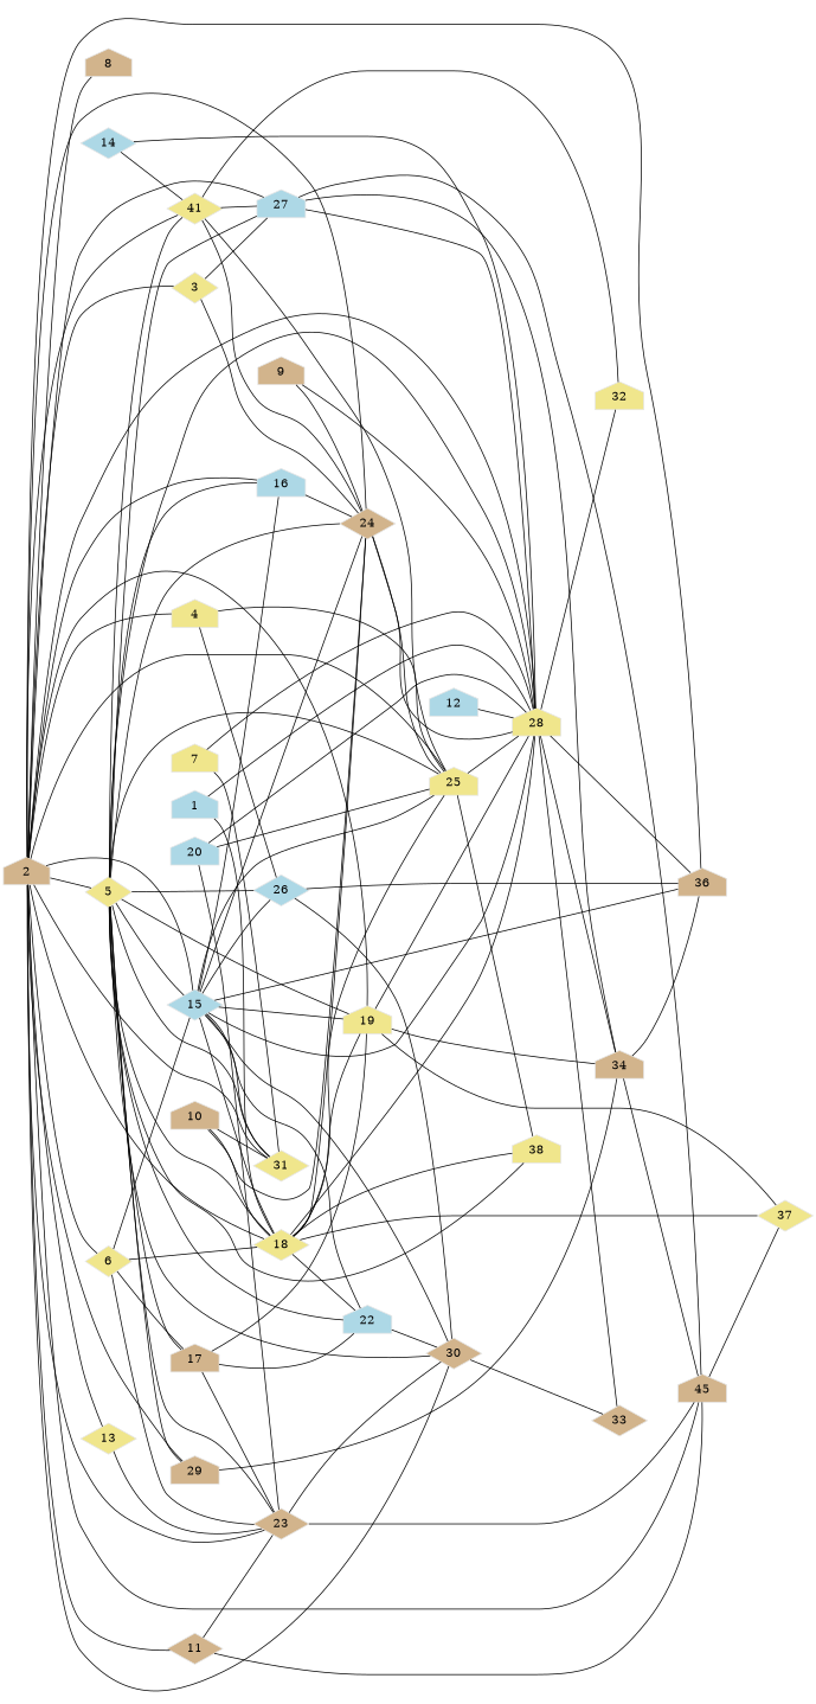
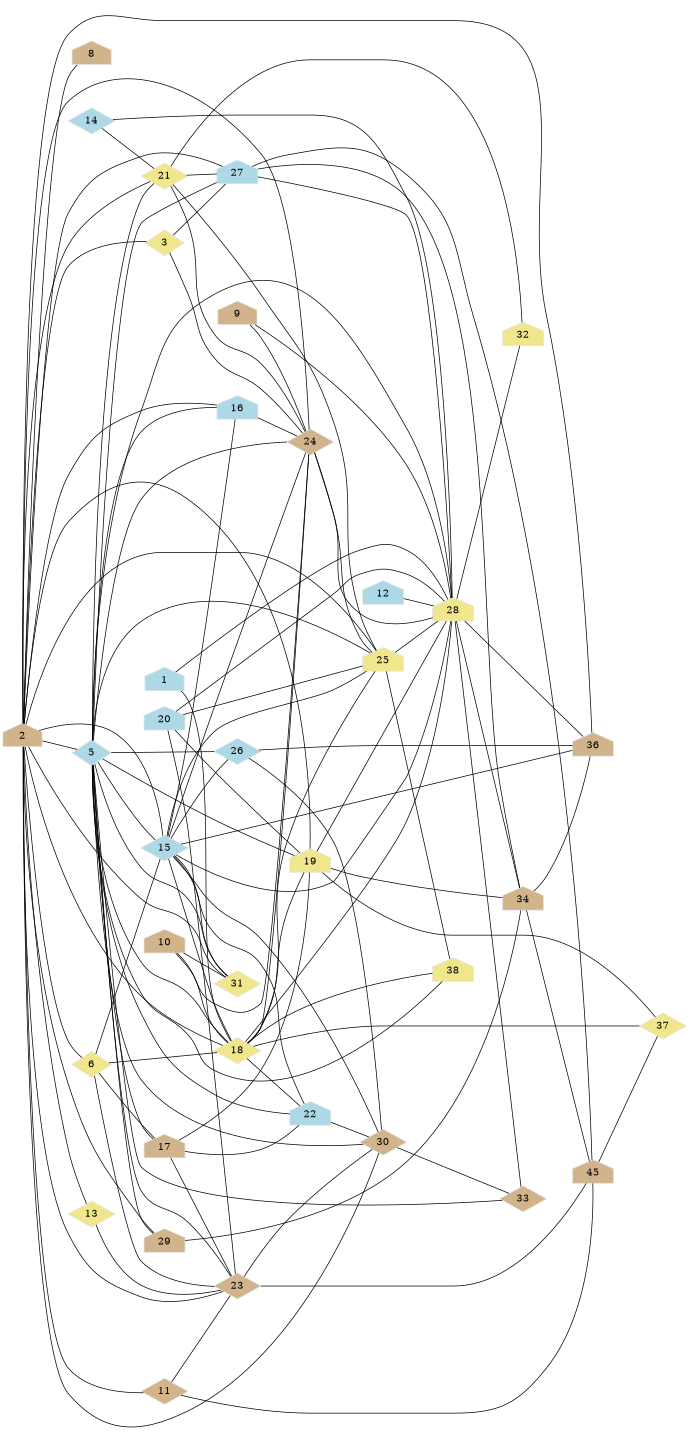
  graph {
    fontname="DejaVu Serif"
    rankdir=LR
    node [color=gray90 fillcolor=khaki fontname="DejaVu Serif" shape=house style=filled]
    edge [fontname="DejaVu Serif" weight=1.0]
    1 [fillcolor=lightblue]
    18 [shape=diamond]
    28
    19
    24 [fillcolor=tan shape=diamond]
    25
    22 [fillcolor=lightblue]
    38
    37 [shape=diamond]
    36 [fillcolor=tan]
    33 [fillcolor=tan shape=diamond]
    34 [fillcolor=tan]
    32
    2 [fillcolor=tan]
    3 [shape=diamond]
-   4
-   5 [shape=diamond]
+   5 [fillcolor=lightblue shape=diamond]
    6 [shape=diamond]
    8 [fillcolor=tan]
    11 [fillcolor=tan shape=diamond]
    13 [shape=diamond]
    15 [fillcolor=lightblue shape=diamond]
    16 [fillcolor=lightblue]
-   21 [shape=diamond label=41]
+   21 [shape=diamond]
    23 [fillcolor=tan shape=diamond]
    27 [fillcolor=lightblue]
    29 [fillcolor=tan]
    30 [fillcolor=tan shape=diamond]
    31 [shape=diamond]
    n30 [fillcolor=tan label=45]
    26 [fillcolor=lightblue shape=diamond]
    17 [fillcolor=tan]
-   7
    9 [fillcolor=tan]
    10 [fillcolor=tan]
    12 [fillcolor=lightblue]
    14 [fillcolor=lightblue shape=diamond]
    20 [fillcolor=lightblue]
    1 -- 18
    1 -- 28
    18 -- 28 [weight=2.0]
    18 -- 19
    18 -- 24 [weight=2.0]
    18 -- 25 [weight=2.0]
    18 -- 22
    18 -- 38
    18 -- 37 [weight=2.0]
    28 -- 36 [weight=2.0]
    28 -- 33
    28 -- 34
    28 -- 32
    19 -- 28 [weight=3.0]
    19 -- 37
    19 -- 34
    24 -- 28 [weight=2.0]
    24 -- 25
    25 -- 28 [weight=2.0]
    25 -- 38
    22 -- 30
    34 -- 36
    34 -- n30
    2 -- 18 [weight=5.0]
-   2 -- 28 [weight=4.0]
    2 -- 19
    2 -- 24 [weight=2.0]
    2 -- 25 [weight=4.0]
    2 -- 36
    2 -- 3
-   2 -- 4
    2 -- 5 [weight=7.0]
    2 -- 6
    2 -- 8
    2 -- 11
    2 -- 13
    2 -- 15 [weight=3.0]
    2 -- 16 [weight=2.0]
    2 -- 21
    2 -- 23 [weight=3.0]
    2 -- 27 [weight=2.0]
    2 -- 29
    2 -- 30
    2 -- 31 [weight=2.0]
-   2 -- n30
    3 -- 24
    3 -- 27
-   4 -- 25
-   4 -- 26
    5 -- 18 [weight=3.0]
    5 -- 28 [weight=3.0]
    5 -- 19
    5 -- 24 [weight=5.0]
    5 -- 25 [weight=3.0]
    5 -- 22 [weight=2.0]
    5 -- 38
+   5 -- 33 [weight=2.0]
    5 -- 15 [weight=3.0]
    5 -- 16
    5 -- 21 [weight=4.0]
    5 -- 23
    5 -- 27
    5 -- 29
    5 -- 30
    5 -- 31
    5 -- 26
    5 -- 17 [weight=2.0]
    6 -- 18
    6 -- 15
    6 -- 23
    6 -- 17
    11 -- 23
    11 -- n30
    13 -- 23
    15 -- 18 [weight=3.0]
    15 -- 28 [weight=2.0]
-   15 -- 19
+   20 -- 19
    15 -- 24 [weight=3.0]
    15 -- 25
    15 -- 22
    15 -- 36 [weight=2.0]
    15 -- 16
    15 -- 30
    15 -- 31 [weight=3.0]
    15 -- 26
    16 -- 24
    21 -- 24 [weight=2.0]
    21 -- 25
    21 -- 32
    21 -- 27
    23 -- 30
    23 -- n30
    27 -- 28
    27 -- 34
    27 -- n30
    29 -- 34
    30 -- 33
    n30 -- 37
    26 -- 36
    26 -- 30
    17 -- 19
    17 -- 22
    17 -- 23
-   7 -- 28
-   7 -- 31
    9 -- 28
    9 -- 24 [weight=2.0]
    10 -- 18
    10 -- 24
    10 -- 31
    12 -- 28
    14 -- 28
    14 -- 21
    20 -- 28
    20 -- 25
    20 -- 23
  }
